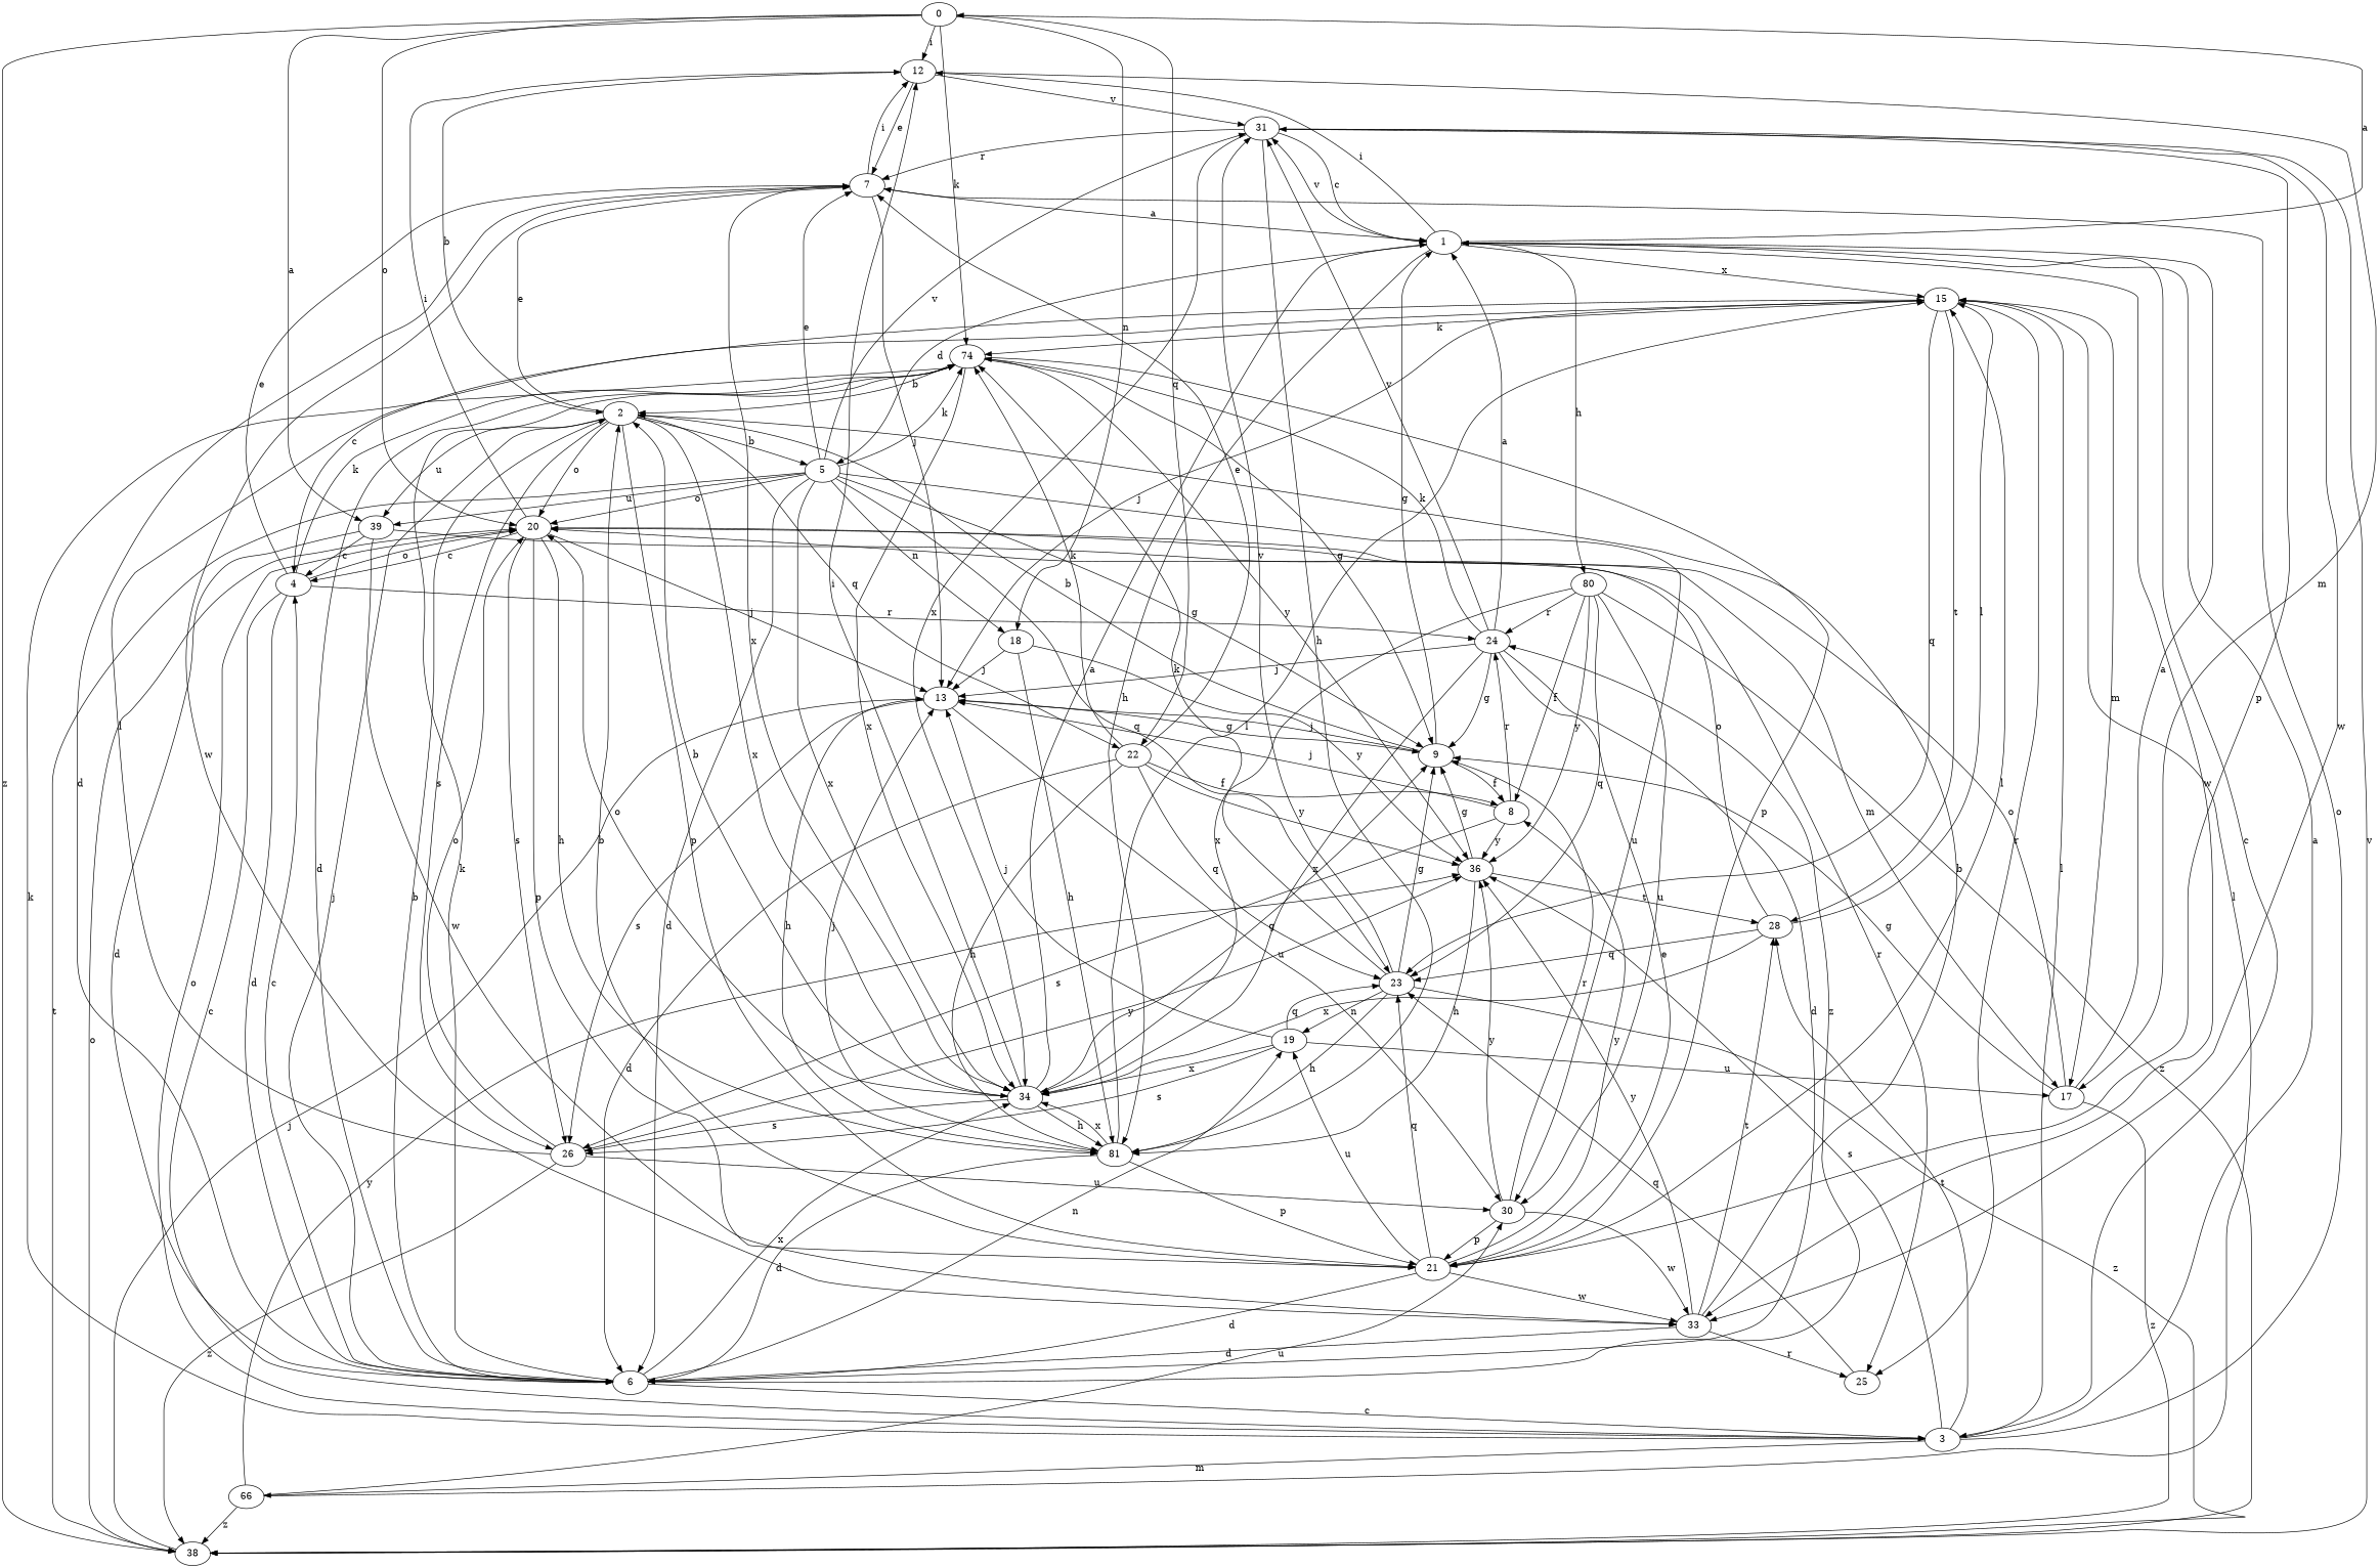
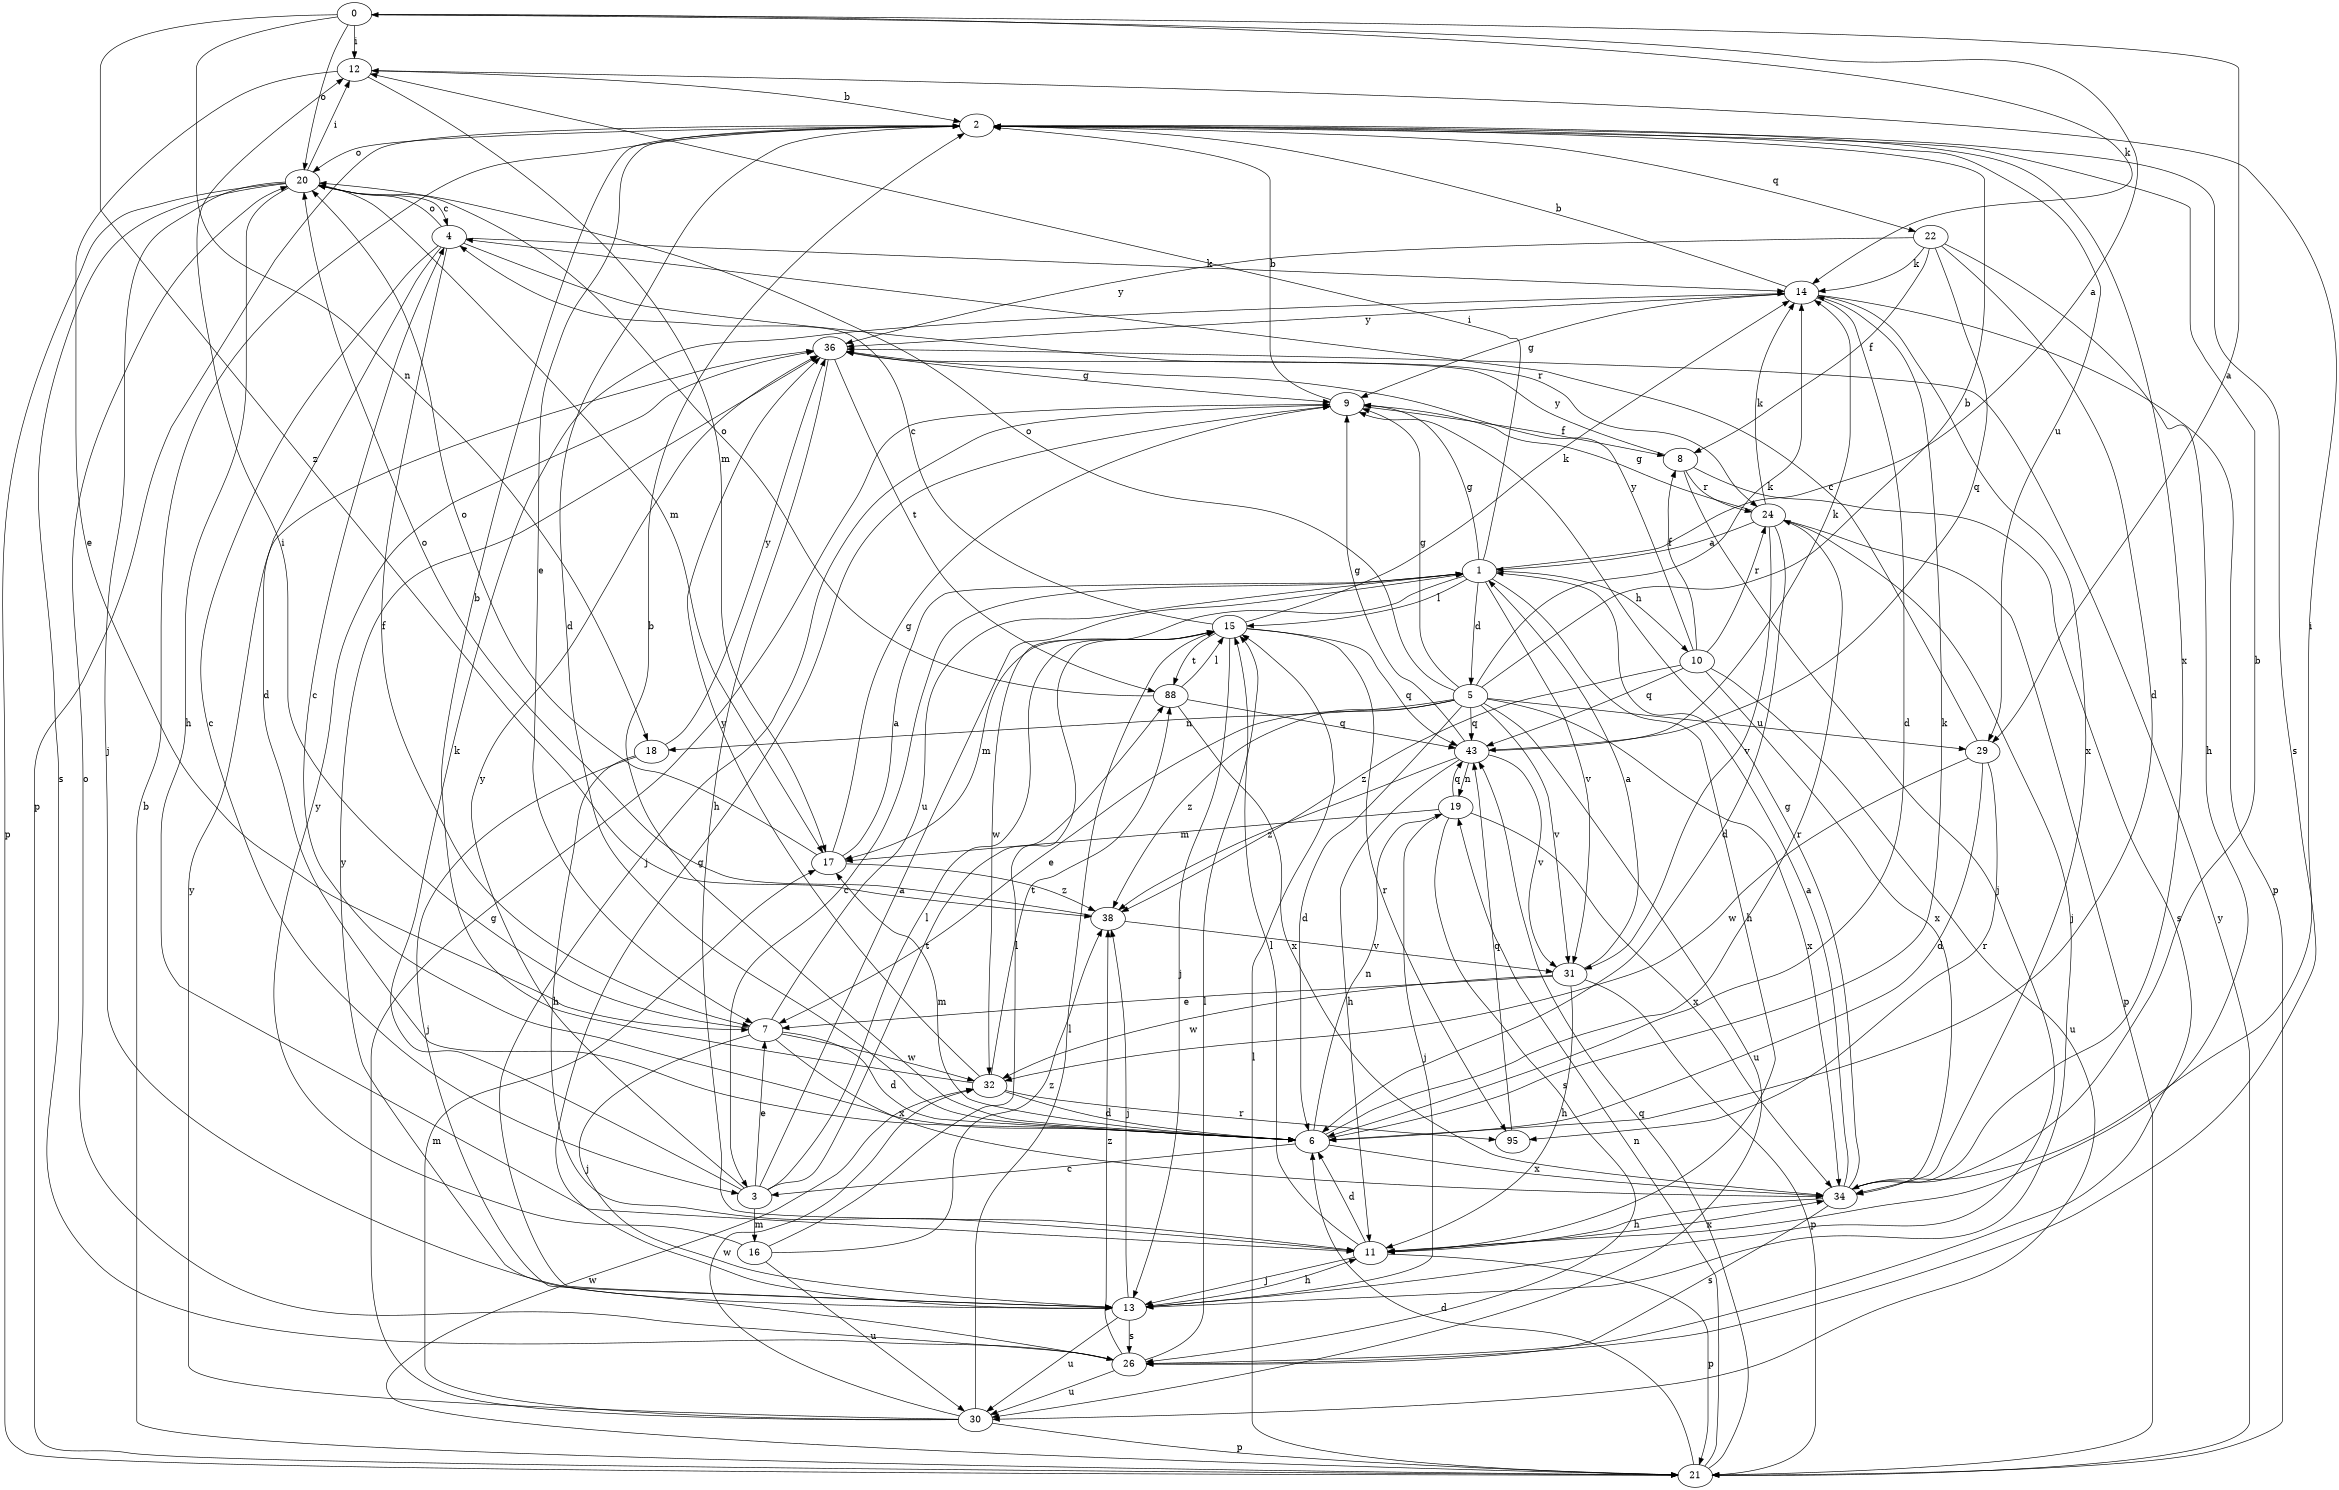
  strict digraph {
    0
    12
-   14 [label=74]
+   14
    18
    20
    22
-   29 [label=39]
+   29
    38
    31
    2
    7
    17
    9
    6
    21
    34
    36
-   11 [label=81]
+   11
    13
    26
    4
-   23
+   23 [label=43]
    8
-   33
-   25
+   33 [label=32]
+   25 [label=95]
    1
    3
    5
-   10 [label=80]
+   10
    15
-   16 [label=66]
-   28
+   16
+   28 [label=88]
    30
    24
    19
    0 -> 12 [label=i]
    0 -> 14 [label=k]
    0 -> 18 [label=n]
    0 -> 20 [label=o]
-   0 -> 22 [label=q]
    0 -> 29 [label=a]
    0 -> 38 [label=z]
-   12 -> 31 [label=v]
    12 -> 2 [label=b]
    12 -> 7 [label=e]
    12 -> 17 [label=m]
    14 -> 2 [label=b]
    14 -> 9 [label=g]
    14 -> 6 [label=d]
    14 -> 21 [label=p]
    14 -> 34 [label=x]
    14 -> 36 [label=y]
    18 -> 36 [label=y]
    18 -> 11 [label=h]
    18 -> 13 [label=j]
    20 -> 12 [label=i]
    20 -> 17 [label=m]
    20 -> 21 [label=p]
    20 -> 11 [label=h]
    20 -> 13 [label=j]
    20 -> 26 [label=s]
    20 -> 4 [label=c]
    22 -> 14 [label=k]
-   22 -> 7 [label=e]
    22 -> 6 [label=d]
    22 -> 36 [label=y]
    22 -> 11 [label=h]
    22 -> 23 [label=q]
    22 -> 8 [label=f]
    29 -> 6 [label=d]
    29 -> 4 [label=c]
    29 -> 33 [label=w]
    29 -> 25 [label=r]
    38 -> 20 [label=o]
    38 -> 31 [label=v]
-   38 -> 13 [label=j]
-   31 -> 7 [label=r]
+   13 -> 38 [label=j]
+   31 -> 7 [label=e]
    31 -> 21 [label=p]
-   31 -> 34 [label=x]
    31 -> 11 [label=h]
    31 -> 33 [label=w]
-   31 -> 1 [label=c]
+   31 -> 1 [label=a]
    2 -> 20 [label=o]
    2 -> 22 [label=q]
    2 -> 29 [label=u]
    2 -> 7 [label=e]
-   2 -> 6 [label=j]
+   2 -> 6 [label=d]
    2 -> 21 [label=p]
    2 -> 34 [label=x]
    2 -> 26 [label=s]
    7 -> 12 [label=i]
    7 -> 6 [label=d]
    7 -> 34 [label=x]
    7 -> 13 [label=j]
    7 -> 33 [label=w]
-   7 -> 1 [label=a]
+   7 -> 1 [label=u]
    17 -> 20 [label=o]
    17 -> 38 [label=z]
    17 -> 9 [label=g]
    17 -> 1 [label=a]
    9 -> 2 [label=b]
    9 -> 13 [label=j]
    9 -> 8 [label=f]
    6 -> 14 [label=k]
    6 -> 2 [label=b]
+   6 -> 17 [label=m]
    6 -> 34 [label=x]
    6 -> 4 [label=c]
    6 -> 3 [label=c]
-   6 -> 24 [label=z]
+   6 -> 24 [label=r]
    6 -> 19 [label=n]
    21 -> 2 [label=b]
    21 -> 6 [label=d]
-   21 -> 8 [label=y]
+   21 -> 36 [label=y]
    21 -> 23 [label=q]
    21 -> 33 [label=w]
    21 -> 15 [label=l]
-   21 -> 19 [label=u]
+   21 -> 19 [label=n]
    34 -> 12 [label=i]
-   34 -> 20 [label=o]
    34 -> 2 [label=b]
    34 -> 9 [label=g]
    34 -> 11 [label=h]
    34 -> 26 [label=s]
    34 -> 1 [label=a]
    36 -> 9 [label=g]
    36 -> 11 [label=h]
    36 -> 28 [label=t]
    11 -> 6 [label=d]
    11 -> 21 [label=p]
    11 -> 34 [label=x]
    11 -> 13 [label=j]
    11 -> 15 [label=l]
    13 -> 9 [label=g]
    13 -> 11 [label=h]
    13 -> 26 [label=s]
    13 -> 30 [label=u]
    26 -> 20 [label=o]
    26 -> 38 [label=z]
    26 -> 36 [label=y]
    26 -> 15 [label=l]
    26 -> 30 [label=u]
    4 -> 14 [label=k]
    4 -> 20 [label=o]
-   4 -> 7 [label=e]
+   4 -> 7 [label=f]
    4 -> 6 [label=d]
    4 -> 3 [label=c]
    4 -> 24 [label=r]
    23 -> 14 [label=k]
    23 -> 38 [label=z]
    23 -> 31 [label=v]
    23 -> 9 [label=g]
    23 -> 11 [label=h]
    23 -> 19 [label=n]
    8 -> 36 [label=y]
    8 -> 13 [label=j]
    8 -> 26 [label=s]
    8 -> 24 [label=r]
    33 -> 2 [label=b]
    33 -> 6 [label=d]
    33 -> 36 [label=y]
    33 -> 25 [label=r]
    33 -> 28 [label=t]
    25 -> 23 [label=q]
    1 -> 0 [label=a]
    1 -> 12 [label=i]
    1 -> 31 [label=v]
-   9 -> 1 [label=g]
+   1 -> 9 [label=g]
    1 -> 11 [label=h]
    1 -> 33 [label=w]
    1 -> 3 [label=c]
    1 -> 5 [label=d]
    1 -> 10 [label=h]
-   1 -> 15 [label=x]
+   1 -> 15 [label=l]
    3 -> 14 [label=k]
-   3 -> 20 [label=o]
-   3 -> 7 [label=o]
-   3 -> 36 [label=s]
+   3 -> 7 [label=e]
+   3 -> 36 [label=y]
    3 -> 1 [label=a]
    3 -> 15 [label=l]
    3 -> 16 [label=m]
    3 -> 28 [label=t]
    5 -> 14 [label=k]
    5 -> 18 [label=n]
    5 -> 20 [label=o]
    5 -> 29 [label=u]
-   5 -> 38 [label=t]
+   5 -> 38 [label=z]
    5 -> 31 [label=v]
-   2 -> 5 [label=b]
+   5 -> 2 [label=b]
    5 -> 7 [label=e]
    5 -> 9 [label=g]
    5 -> 6 [label=d]
    5 -> 34 [label=x]
    5 -> 23 [label=q]
    5 -> 30 [label=u]
    10 -> 38 [label=z]
    10 -> 34 [label=x]
    10 -> 36 [label=y]
    10 -> 23 [label=q]
    10 -> 8 [label=f]
    10 -> 30 [label=u]
    10 -> 24 [label=r]
    15 -> 14 [label=k]
    15 -> 17 [label=m]
    15 -> 13 [label=j]
    15 -> 4 [label=c]
    15 -> 23 [label=q]
    15 -> 25 [label=r]
    15 -> 28 [label=t]
    16 -> 38 [label=z]
    16 -> 36 [label=y]
    16 -> 15 [label=l]
    16 -> 30 [label=u]
    28 -> 20 [label=o]
    28 -> 34 [label=x]
    28 -> 23 [label=q]
    28 -> 15 [label=l]
-   30 -> 9 [label=r]
+   30 -> 17 [label=m]
+   30 -> 9 [label=g]
    30 -> 21 [label=p]
    30 -> 36 [label=y]
    30 -> 33 [label=w]
+   30 -> 15 [label=l]
    24 -> 14 [label=k]
    24 -> 31 [label=v]
    24 -> 9 [label=g]
    24 -> 6 [label=d]
-   24 -> 21 [label=e]
-   24 -> 34 [label=x]
+   24 -> 21 [label=p]
    24 -> 13 [label=j]
    24 -> 1 [label=a]
-   19 -> 17 [label=u]
+   19 -> 17 [label=m]
    19 -> 34 [label=x]
    19 -> 13 [label=j]
    19 -> 26 [label=s]
    19 -> 23 [label=q]
  }
